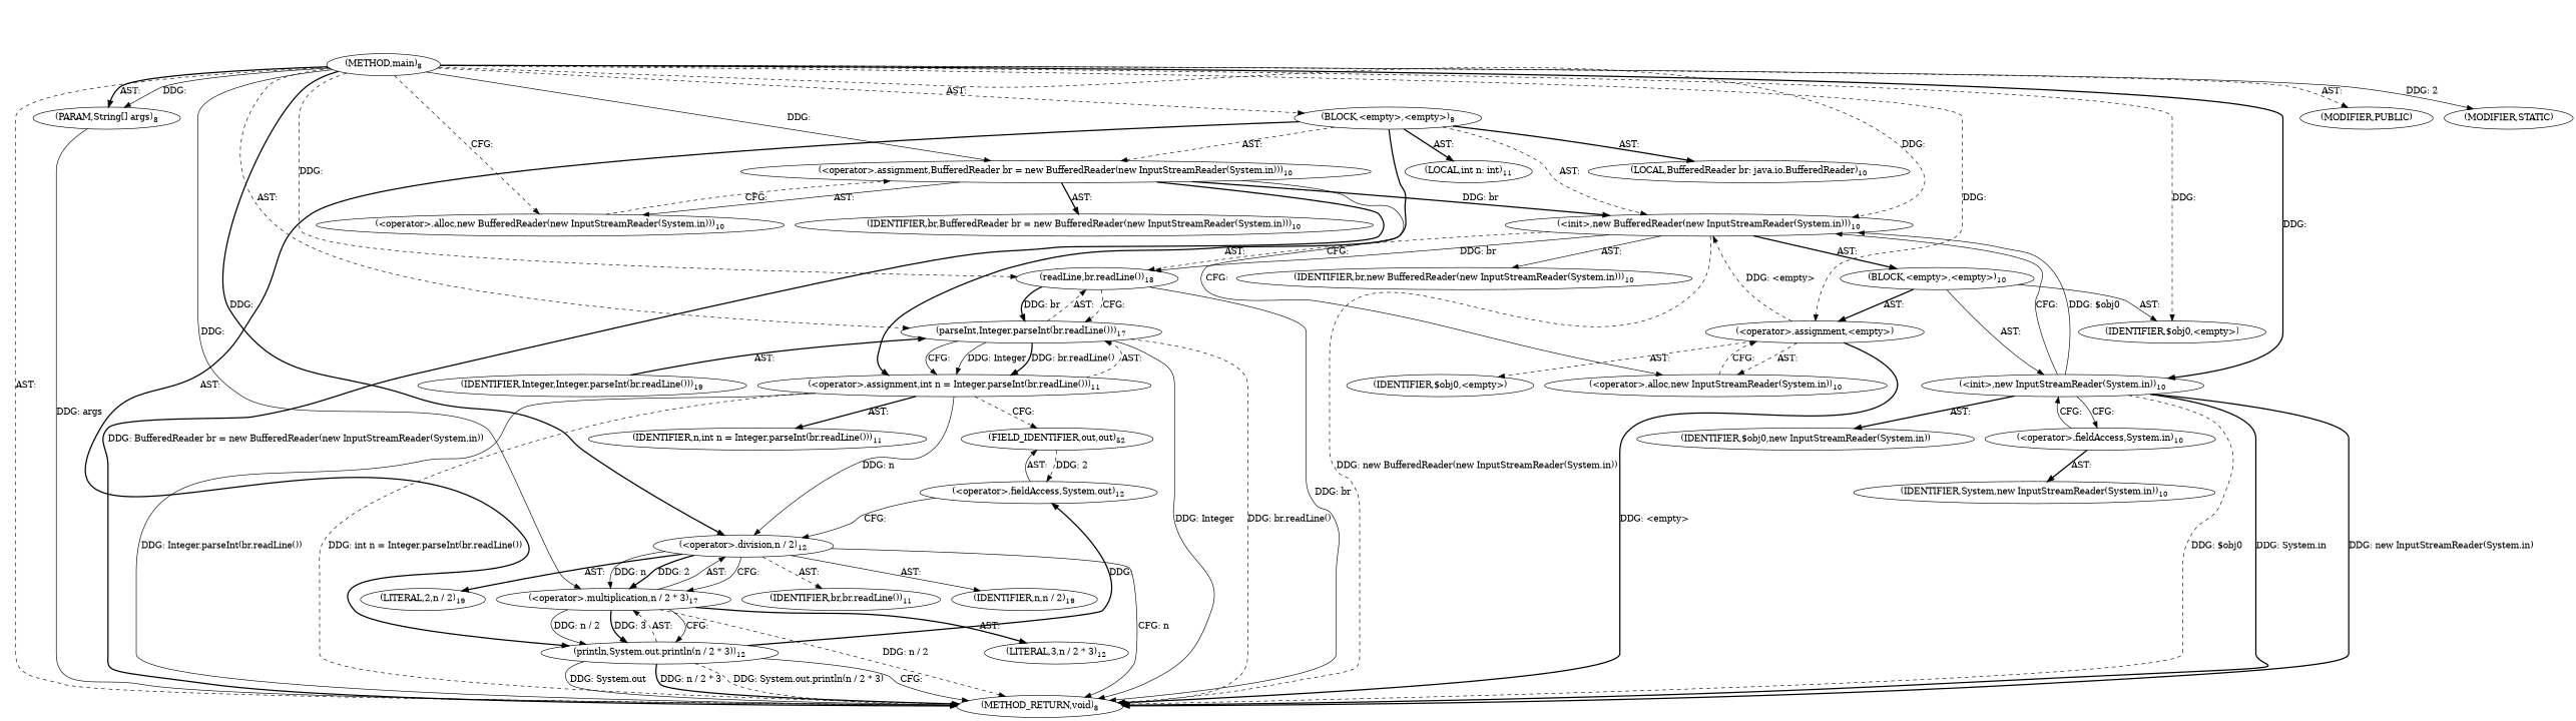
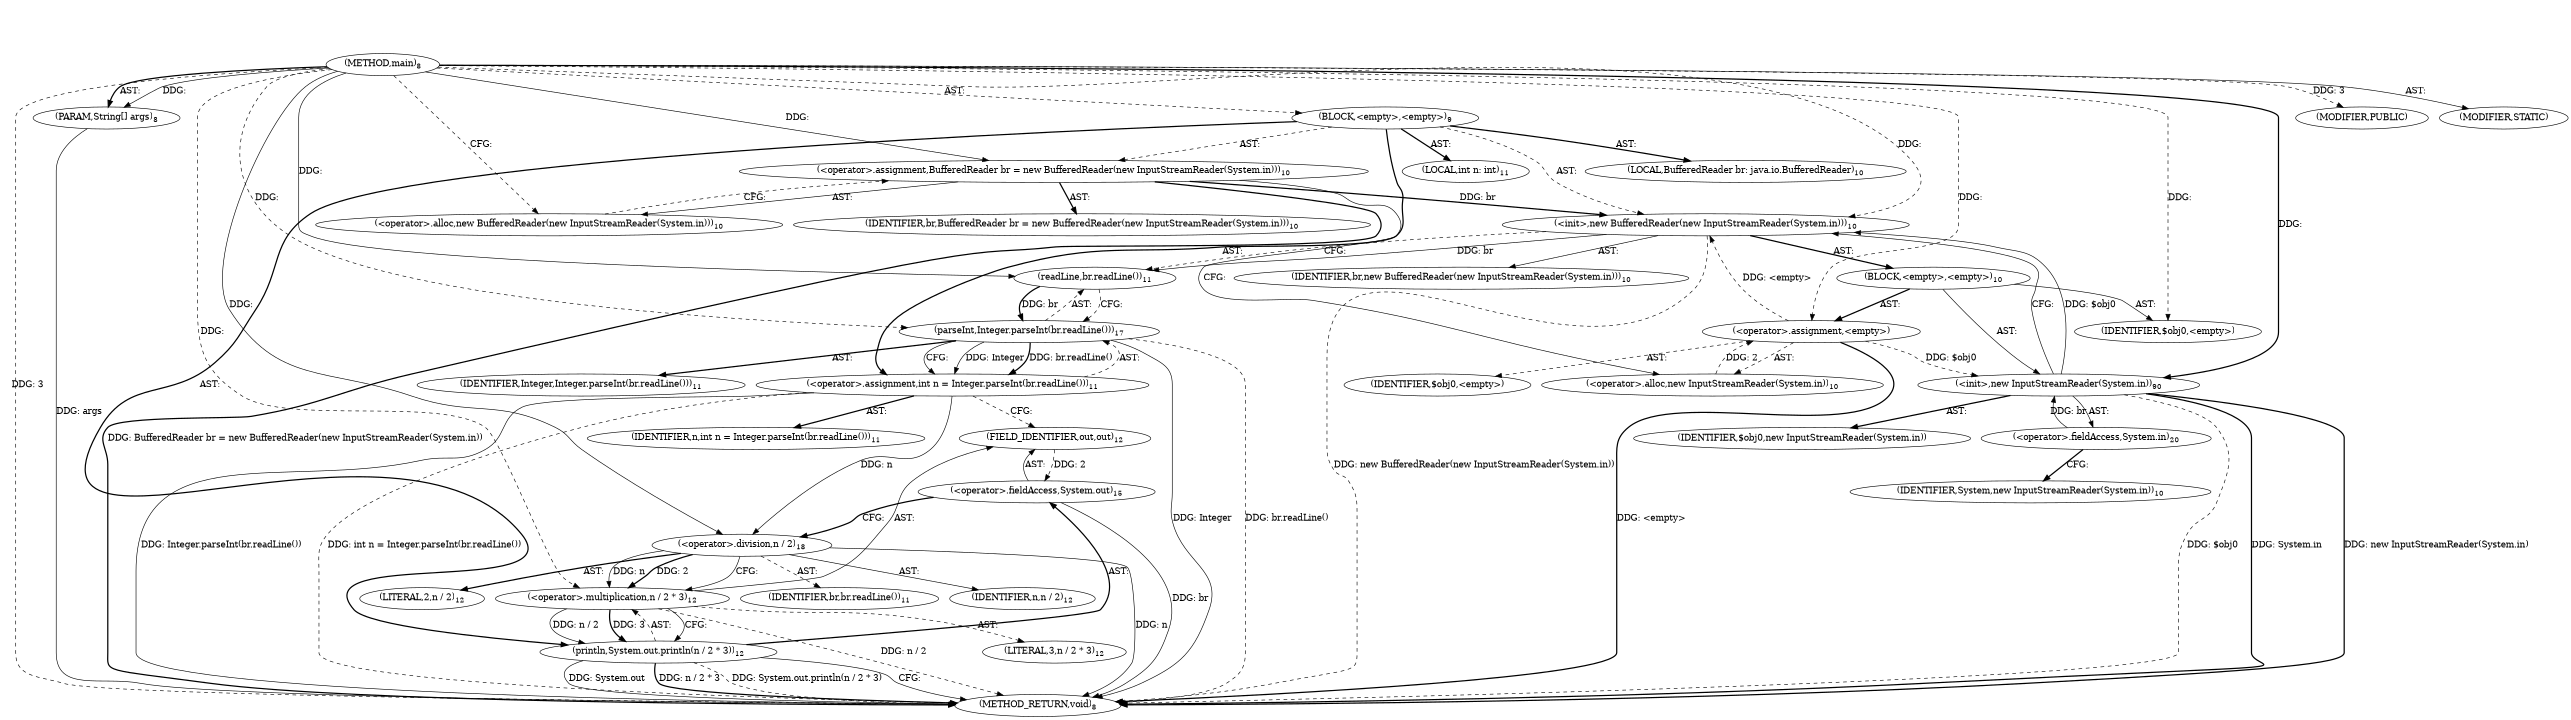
  digraph {
    edge [style=solid]
    n1 [label=<(METHOD,main)<SUB>8</SUB>>]
    n2 [label=<(PARAM,String[] args)<SUB>8</SUB>>]
    n3 [label=<(BLOCK,&lt;empty&gt;,&lt;empty&gt;)<SUB>9</SUB>>]
    n4 [label=<(&lt;operator&gt;.assignment,BufferedReader br = new BufferedReader(new InputStreamReader(System.in)))<SUB>10</SUB>>]
    n5 [label=<(&lt;operator&gt;.alloc,new BufferedReader(new InputStreamReader(System.in)))<SUB>10</SUB>>]
    n6 [label=<(&lt;init&gt;,new BufferedReader(new InputStreamReader(System.in)))<SUB>10</SUB>>]
    n7 [label=<(&lt;operator&gt;.assignment,&lt;empty&gt;)>]
-   n8 [label=<(&lt;init&gt;,new InputStreamReader(System.in))<SUB>10</SUB>>]
+   n8 [label=<(&lt;init&gt;,new InputStreamReader(System.in))<SUB>90</SUB>>]
    n9 [label=<(IDENTIFIER,$obj0,&lt;empty&gt;)>]
    n10 [label=<(parseInt,Integer.parseInt(br.readLine()))<SUB>17</SUB>>]
-   n11 [label=<(readLine,br.readLine())<SUB>18</SUB>>]
-   n12 [label=<(&lt;operator&gt;.multiplication,n / 2 * 3)<SUB>17</SUB>>]
-   n13 [label=<(&lt;operator&gt;.division,n / 2)<SUB>12</SUB>>]
+   n11 [label=<(readLine,br.readLine())<SUB>11</SUB>>]
+   n12 [label=<(&lt;operator&gt;.multiplication,n / 2 * 3)<SUB>12</SUB>>]
+   n13 [label=<(&lt;operator&gt;.division,n / 2)<SUB>18</SUB>>]
    n14 [label=<(MODIFIER,PUBLIC)>]
    n15 [label=<(MODIFIER,STATIC)>]
    n16 [label=<(METHOD_RETURN,void)<SUB>8</SUB>>]
    n17 [label=<(LOCAL,BufferedReader br: java.io.BufferedReader)<SUB>10</SUB>>]
    n18 [label=<(LOCAL,int n: int)<SUB>11</SUB>>]
    n19 [label=<(&lt;operator&gt;.assignment,int n = Integer.parseInt(br.readLine()))<SUB>11</SUB>>]
    n20 [label=<(println,System.out.println(n / 2 * 3))<SUB>12</SUB>>]
    n21 [label=<(IDENTIFIER,br,BufferedReader br = new BufferedReader(new InputStreamReader(System.in)))<SUB>10</SUB>>]
    n22 [label=<(&lt;operator&gt;.alloc,new InputStreamReader(System.in))<SUB>10</SUB>>]
    n23 [label=<(IDENTIFIER,br,new BufferedReader(new InputStreamReader(System.in)))<SUB>10</SUB>>]
    n24 [label=<(BLOCK,&lt;empty&gt;,&lt;empty&gt;)<SUB>10</SUB>>]
    n25 [label=<(IDENTIFIER,$obj0,&lt;empty&gt;)>]
    n26 [label=<(IDENTIFIER,$obj0,new InputStreamReader(System.in))>]
-   n27 [label=<(&lt;operator&gt;.fieldAccess,System.in)<SUB>10</SUB>>]
-   n28 [label=<(IDENTIFIER,Integer,Integer.parseInt(br.readLine()))<SUB>19</SUB>>]
+   n27 [label=<(&lt;operator&gt;.fieldAccess,System.in)<SUB>20</SUB>>]
+   n28 [label=<(IDENTIFIER,Integer,Integer.parseInt(br.readLine()))<SUB>11</SUB>>]
    n29 [label=<(LITERAL,3,n / 2 * 3)<SUB>12</SUB>>]
    n30 [label=<(IDENTIFIER,br,br.readLine())<SUB>11</SUB>>]
-   n31 [label=<(IDENTIFIER,n,n / 2)<SUB>19</SUB>>]
-   n32 [label=<(LITERAL,2,n / 2)<SUB>19</SUB>>]
+   n31 [label=<(IDENTIFIER,n,n / 2)<SUB>12</SUB>>]
+   n32 [label=<(LITERAL,2,n / 2)<SUB>12</SUB>>]
    n33 [label=<(IDENTIFIER,n,int n = Integer.parseInt(br.readLine()))<SUB>11</SUB>>]
-   n34 [label=<(FIELD_IDENTIFIER,out,out)<SUB>52</SUB>>]
-   n35 [label=<(&lt;operator&gt;.fieldAccess,System.out)<SUB>12</SUB>>]
+   n34 [label=<(FIELD_IDENTIFIER,out,out)<SUB>12</SUB>>]
+   n35 [label=<(&lt;operator&gt;.fieldAccess,System.out)<SUB>15</SUB>>]
    n36 [label=<(IDENTIFIER,System,new InputStreamReader(System.in))<SUB>10</SUB>>]
    n1 -> n2 [label="AST: " style=bold]
    n1 -> n2 [label="DDG: "]
    n1 -> n3 [label="AST: " style=dashed]
    n1 -> n4 [label="DDG: "]
    n1 -> n5 [label="CFG: " style=dashed]
    n1 -> n6 [label="DDG: " style=dashed]
    n1 -> n7 [label="DDG: " style=dashed]
    n1 -> n8 [label="DDG: " style=bold]
    n1 -> n9 [label="DDG: " style=dashed]
-   n1 -> n10 [label="AST: " style=dashed]
-   n1 -> n11 [label="DDG: " style=dashed]
-   n1 -> n12 [label="DDG: "]
-   n1 -> n13 [label="DDG: " style=bold]
-   n1 -> n14 [label="AST: " style=dashed]
-   n1 -> n15 [label="DDG: 2"]
-   n1 -> n16 [label="AST: " style=dashed]
+   n1 -> n10 [label="DDG: " style=dashed]
+   n1 -> n11 [label="DDG: "]
+   n1 -> n12 [label="DDG: " style=dashed]
+   n1 -> n13 [label="DDG: "]
+   n1 -> n14 [label="DDG: 3" style=dashed]
+   n1 -> n15 [label="AST: "]
+   n1 -> n16 [label="DDG: 3" style=dashed]
    n2 -> n16 [label="DDG: args"]
    n3 -> n4 [label="AST: " style=dashed]
    n3 -> n6 [label="AST: " style=dashed]
    n3 -> n17 [label="AST: " style=bold]
    n3 -> n18 [label="AST: " style=bold]
    n3 -> n19 [label="AST: " style=bold]
    n3 -> n20 [label="AST: " style=bold]
    n4 -> n5 [label="AST: "]
    n4 -> n6 [label="DDG: br" style=bold]
    n4 -> n16 [label="DDG: BufferedReader br = new BufferedReader(new InputStreamReader(System.in))" style=bold]
    n4 -> n21 [label="AST: " style=bold]
    n4 -> n22 [label="CFG: "]
    n5 -> n4 [label="CFG: " style=dashed]
    n6 -> n11 [label="CFG: " style=dashed]
    n6 -> n11 [label="DDG: br"]
    n6 -> n16 [label="DDG: new BufferedReader(new InputStreamReader(System.in))" style=dashed]
    n6 -> n23 [label="AST: "]
    n6 -> n24 [label="AST: " style=bold]
    n7 -> n6 [label="DDG: &lt;empty&gt;" style=dashed]
+   n7 -> n8 [label="DDG: $obj0" style=dashed]
    n7 -> n16 [label="DDG: &lt;empty&gt;" style=bold]
    n7 -> n22 [label="AST: " style=dashed]
    n7 -> n25 [label="AST: " style=dashed]
    n8 -> n6 [label="CFG: "]
    n8 -> n6 [label="DDG: $obj0"]
    n8 -> n16 [label="DDG: $obj0" style=dashed]
    n8 -> n16 [label="DDG: System.in" style=bold]
    n8 -> n16 [label="DDG: new InputStreamReader(System.in)" style=bold]
    n8 -> n26 [label="AST: " style=bold]
-   n8 -> n27 [label="CFG: "]
+   n8 -> n27 [label="AST: "]
    n10 -> n11 [label="AST: " style=dashed]
    n10 -> n16 [label="DDG: br.readLine()" style=dashed]
    n10 -> n16 [label="DDG: Integer"]
    n10 -> n19 [label="CFG: "]
    n10 -> n19 [label="DDG: Integer"]
    n10 -> n19 [label="DDG: br.readLine()" style=bold]
-   n28 -> n10 [label="AST: " style=bold]
+   n10 -> n28 [label="AST: " style=bold]
    n11 -> n10 [label="CFG: " style=dashed]
    n11 -> n10 [label="DDG: br" style=bold]
-   n11 -> n16 [label="DDG: br"]
-   n12 -> n13 [label="AST: "]
+   n35 -> n16 [label="DDG: br"]
+   n12 -> n34 [label="AST: "]
    n12 -> n16 [label="DDG: n / 2" style=dashed]
    n12 -> n20 [label="CFG: "]
    n12 -> n20 [label="DDG: n / 2"]
    n12 -> n20 [label="DDG: 3" style=bold]
-   n12 -> n29 [label="AST: " style=bold]
+   n12 -> n29 [label="AST: " style=dashed]
    n13 -> n12 [label="CFG: "]
    n13 -> n12 [label="DDG: n"]
    n13 -> n12 [label="DDG: 2" style=bold]
-   n13 -> n16 [label="CFG: n"]
+   n13 -> n16 [label="DDG: n"]
    n13 -> n30 [label="AST: " style=dashed]
    n13 -> n31 [label="AST: "]
    n13 -> n32 [label="AST: " style=bold]
    n19 -> n10 [label="AST: " style=dashed]
    n19 -> n13 [label="DDG: n"]
    n19 -> n16 [label="DDG: Integer.parseInt(br.readLine())"]
    n19 -> n16 [label="DDG: int n = Integer.parseInt(br.readLine())" style=dashed]
    n19 -> n33 [label="AST: " style=bold]
    n19 -> n34 [label="CFG: " style=dashed]
    n20 -> n12 [label="AST: " style=dashed]
    n20 -> n16 [label="CFG: "]
    n20 -> n16 [label="DDG: System.out"]
    n20 -> n16 [label="DDG: n / 2 * 3" style=bold]
    n20 -> n16 [label="DDG: System.out.println(n / 2 * 3)" style=dashed]
-   n20 -> n35 [label="DDG: " style=bold]
-   n22 -> n7 [label="CFG: " style=dashed]
+   n20 -> n35 [label="AST: " style=bold]
+   n22 -> n7 [label="DDG: 2" style=dashed]
    n24 -> n7 [label="AST: " style=bold]
    n24 -> n8 [label="AST: "]
    n24 -> n9 [label="AST: "]
-   n27 -> n8 [label="CFG: "]
-   n27 -> n36 [label="AST: " style=bold]
+   n27 -> n8 [label="DDG: br"]
+   n27 -> n36 [label="CFG: " style=bold]
    n34 -> n35 [label="DDG: 2" style=dashed]
-   n35 -> n13 [label="CFG: "]
+   n35 -> n13 [label="CFG: " style=bold]
    n35 -> n34 [label="AST: "]
  }
